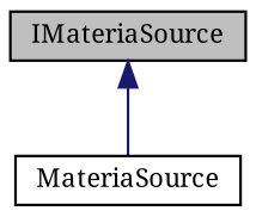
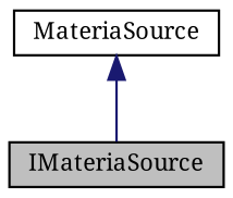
  digraph {
    fontname="Noto Serif"
    node [color=black fontname="Noto Serif" fontsize=10 shape=record style=filled]
    n1 [fillcolor=grey75 fontcolor=black height=0.2 label=IMateriaSource width=0.4]
    n2 [fillcolor=white height=0.2 label=MateriaSource width=0.4]
-   n1 -> n2 [color=midnightblue dir=back fontname="Noto Serif" fontsize=10 labelfontname=Helvetica labelfontsize=10 style=solid]
+   n2 -> n1 [color=midnightblue dir=back fontname="Noto Serif" fontsize=10 labelfontname=Helvetica labelfontsize=10 style=solid]
  }
